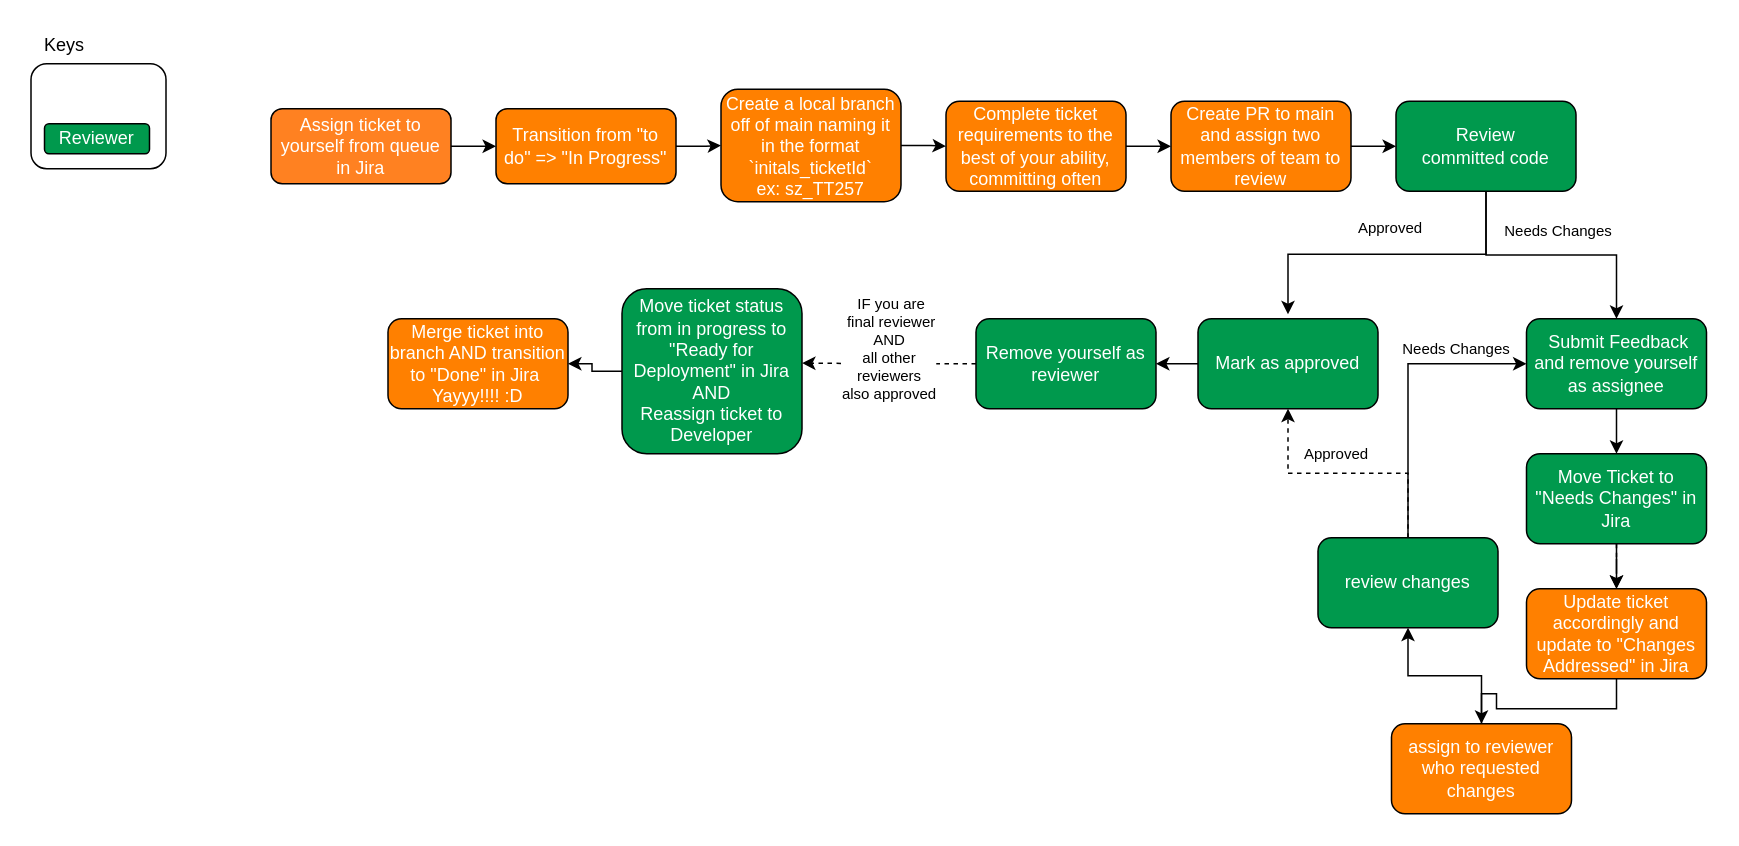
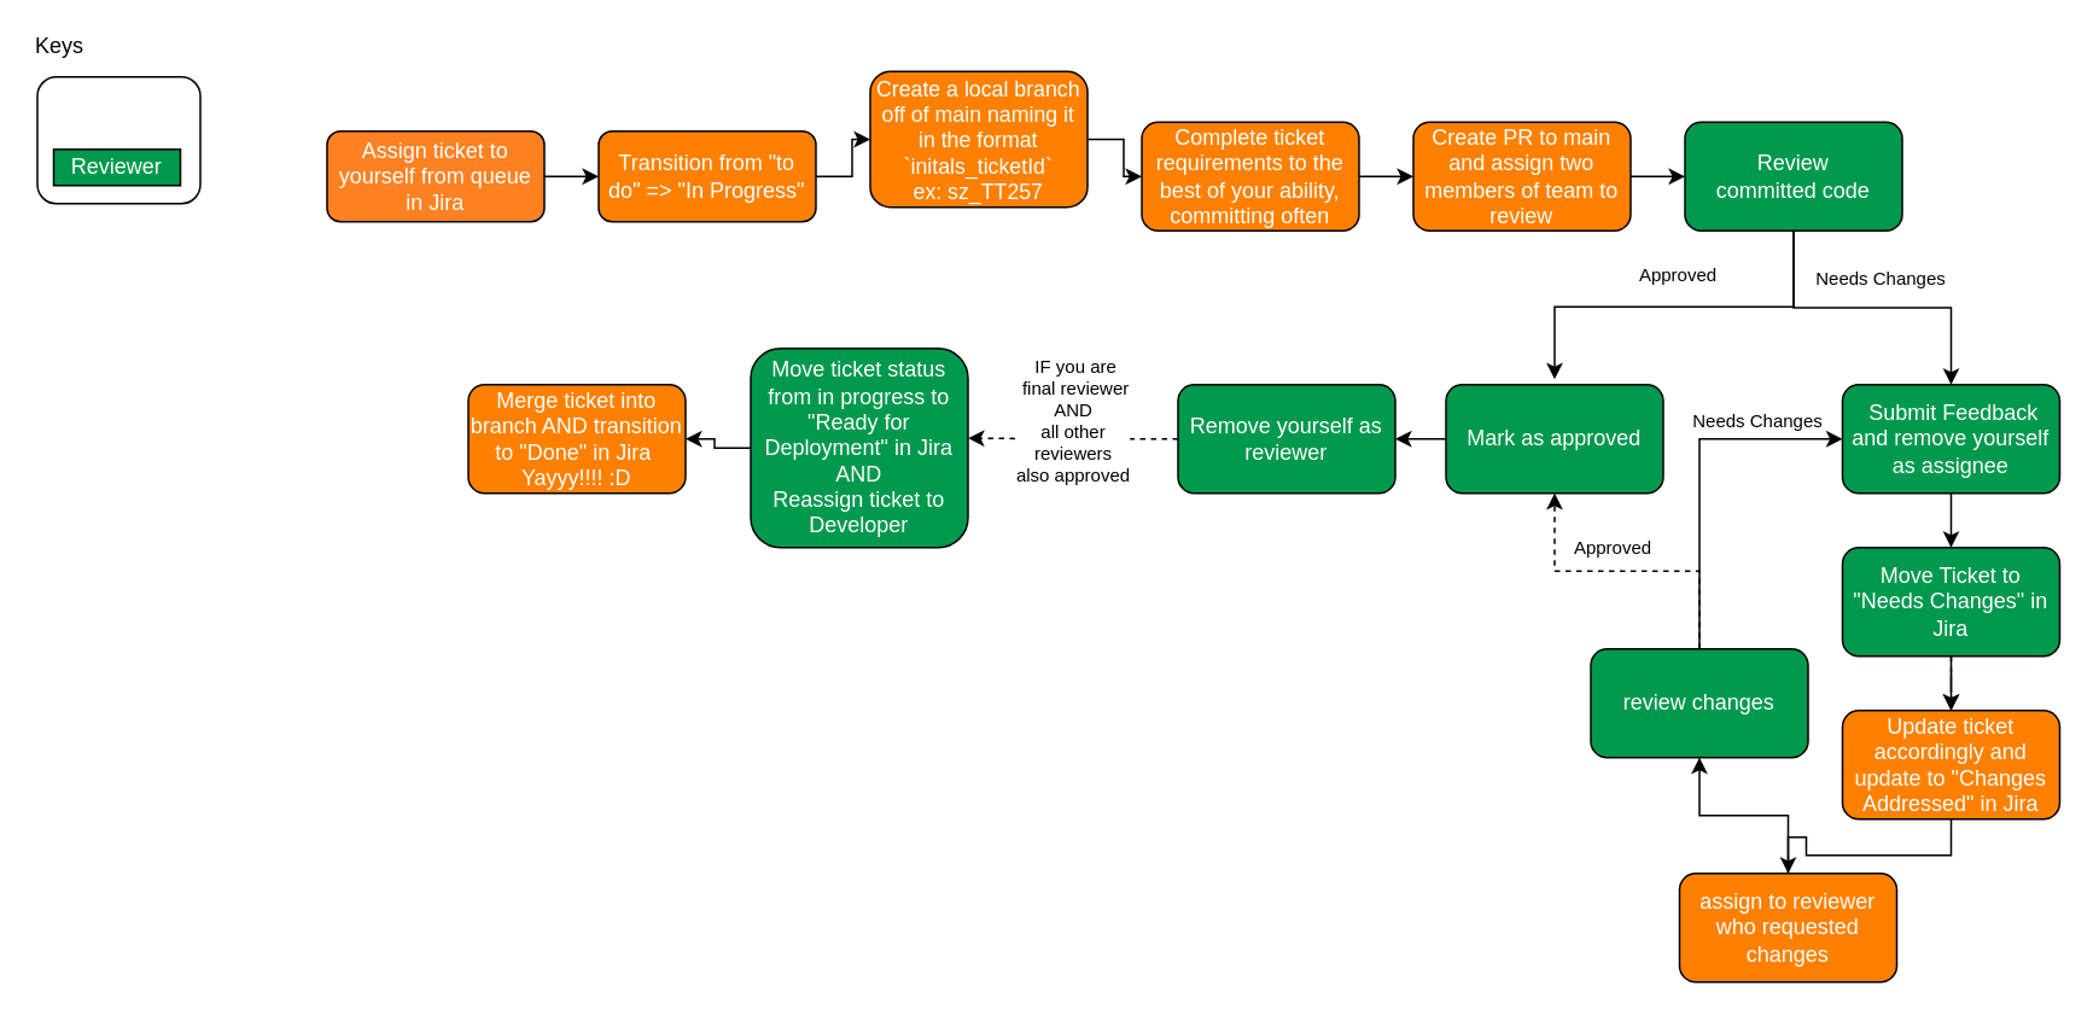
  <mxCell id="0" />
  <mxCell id="1" parent="0" />
  <mxCell id="2" style="edgeStyle=orthogonalEdgeStyle;rounded=0;orthogonalLoop=1;jettySize=auto;html=1;entryX=0;entryY=0.5;entryDx=0;entryDy=0;fontColor=#FFFFFF;" parent="1" source="3" target="5" edge="1"><mxGeometry relative="1" as="geometry" /></mxCell>
  <mxCell id="3" value="&lt;font color=&quot;#ffffff&quot;&gt;Assign ticket to yourself from queue in Jira&lt;/font&gt;" style="rounded=1;whiteSpace=wrap;html=1;fontSize=12;glass=0;strokeWidth=1;shadow=0;fillColor=#FF8121;" parent="1" vertex="1"><mxGeometry x="180" y="72" width="120" height="50" as="geometry" /></mxCell>
  <mxCell id="4" style="edgeStyle=orthogonalEdgeStyle;rounded=0;orthogonalLoop=1;jettySize=auto;html=1;fontColor=#000000;" edge="1" parent="1" source="5" target="10"><mxGeometry relative="1" as="geometry" /></mxCell>
  <mxCell id="5" value="&lt;span data-lucid-type=&quot;application/vnd.lucid.text&quot; data-lucid-content=&quot;{&amp;#34;t&amp;#34;:&amp;#34;Transition from \&amp;#34;to do\&amp;#34; =&amp;gt; \&amp;#34;In Progress\&amp;#34;&amp;#34;,&amp;#34;m&amp;#34;:[{&amp;#34;s&amp;#34;:0,&amp;#34;n&amp;#34;:&amp;#34;fc&amp;#34;,&amp;#34;v&amp;#34;:&amp;#34;Regular&amp;#34;,&amp;#34;e&amp;#34;:40},{&amp;#34;s&amp;#34;:0,&amp;#34;n&amp;#34;:&amp;#34;fid&amp;#34;,&amp;#34;v&amp;#34;:2,&amp;#34;e&amp;#34;:40},{&amp;#34;s&amp;#34;:0,&amp;#34;n&amp;#34;:&amp;#34;c&amp;#34;,&amp;#34;v&amp;#34;:&amp;#34;#ffffffff&amp;#34;,&amp;#34;e&amp;#34;:40}]}&quot;&gt;&lt;span style=&quot;color: #ffffff&quot;&gt;Transition from &quot;to do&quot; =&amp;gt; &quot;In Progress&quot;&lt;/span&gt;&lt;/span&gt;" style="rounded=1;whiteSpace=wrap;html=1;fontSize=12;glass=0;strokeWidth=1;shadow=0;fillColor=#FF8000;" parent="1" vertex="1"><mxGeometry x="330" y="72" width="120" height="50" as="geometry" /></mxCell>
  <mxCell id="6" value="" style="rounded=1;whiteSpace=wrap;html=1;fontColor=#FFFFFF;fillColor=#FFFFFF;" parent="1" vertex="1"><mxGeometry x="20" y="42" width="90" height="70" as="geometry" /></mxCell>
- <mxCell id="7" value="Reviewer" style="rounded=1;whiteSpace=wrap;html=1;fontColor=#FFFFFF;fillColor=#00994D;" parent="1" vertex="1"><mxGeometry x="29" y="82" width="70" height="20" as="geometry" /></mxCell>
- <mxCell id="8" value="Keys" style="text;html=1;resizable=0;autosize=1;align=center;verticalAlign=middle;points=[];fillColor=none;strokeColor=none;rounded=0;fontColor=#000000;shadow=0;" parent="1" vertex="1"><mxGeometry x="22" y="20" width="40" height="20" as="geometry" /></mxCell>
+ <mxCell id="7" value="Reviewer" style="whiteSpace=wrap;html=1;fontColor=#FFFFFF;fillColor=#00994D;rounded=0;" parent="1" vertex="1"><mxGeometry x="29" y="82" width="70" height="20" as="geometry" /></mxCell>
+ <mxCell id="8" value="Keys" style="text;html=1;resizable=0;autosize=1;align=center;verticalAlign=middle;points=[];fillColor=none;strokeColor=none;rounded=0;fontColor=#000000;shadow=0;" parent="1" vertex="1"><mxGeometry x="12" y="15" width="40" height="20" as="geometry" /></mxCell>
  <mxCell id="9" value="" style="edgeStyle=orthogonalEdgeStyle;rounded=0;orthogonalLoop=1;jettySize=auto;html=1;fontSize=10;fontColor=#000000;align=center;" edge="1" parent="1" source="10" target="12"><mxGeometry relative="1" as="geometry" /></mxCell>
- <mxCell id="10" value="&lt;span data-lucid-type=&quot;application/vnd.lucid.text&quot; data-lucid-content=&quot;{&amp;#34;t&amp;#34;:&amp;#34;Create a local branch off of main naming it in reference to the ticket number&amp;#34;,&amp;#34;m&amp;#34;:[{&amp;#34;s&amp;#34;:0,&amp;#34;n&amp;#34;:&amp;#34;c&amp;#34;,&amp;#34;v&amp;#34;:&amp;#34;#ffffffff&amp;#34;,&amp;#34;e&amp;#34;:77},{&amp;#34;s&amp;#34;:0,&amp;#34;n&amp;#34;:&amp;#34;fc&amp;#34;,&amp;#34;v&amp;#34;:&amp;#34;Regular&amp;#34;,&amp;#34;e&amp;#34;:77},{&amp;#34;s&amp;#34;:0,&amp;#34;n&amp;#34;:&amp;#34;fid&amp;#34;,&amp;#34;v&amp;#34;:2,&amp;#34;e&amp;#34;:77},{&amp;#34;s&amp;#34;:0,&amp;#34;n&amp;#34;:&amp;#34;s&amp;#34;,&amp;#34;v&amp;#34;:15.778,&amp;#34;e&amp;#34;:77}]}&quot;&gt;&lt;span style=&quot;color: #ffffff ; font-size: 11.833px&quot;&gt;Create a local branch off of main naming it in the format `initals_ticketId`&lt;br&gt;ex: sz_TT257&lt;br&gt;&lt;/span&gt;&lt;/span&gt;" style="rounded=1;whiteSpace=wrap;html=1;fontSize=12;glass=0;strokeWidth=1;shadow=0;fillColor=#FF8000;" vertex="1" parent="1"><mxGeometry x="480" y="59" width="120" height="75" as="geometry" /></mxCell>
+ <mxCell id="10" value="&lt;span data-lucid-type=&quot;application/vnd.lucid.text&quot; data-lucid-content=&quot;{&amp;#34;t&amp;#34;:&amp;#34;Create a local branch off of main naming it in reference to the ticket number&amp;#34;,&amp;#34;m&amp;#34;:[{&amp;#34;s&amp;#34;:0,&amp;#34;n&amp;#34;:&amp;#34;c&amp;#34;,&amp;#34;v&amp;#34;:&amp;#34;#ffffffff&amp;#34;,&amp;#34;e&amp;#34;:77},{&amp;#34;s&amp;#34;:0,&amp;#34;n&amp;#34;:&amp;#34;fc&amp;#34;,&amp;#34;v&amp;#34;:&amp;#34;Regular&amp;#34;,&amp;#34;e&amp;#34;:77},{&amp;#34;s&amp;#34;:0,&amp;#34;n&amp;#34;:&amp;#34;fid&amp;#34;,&amp;#34;v&amp;#34;:2,&amp;#34;e&amp;#34;:77},{&amp;#34;s&amp;#34;:0,&amp;#34;n&amp;#34;:&amp;#34;s&amp;#34;,&amp;#34;v&amp;#34;:15.778,&amp;#34;e&amp;#34;:77}]}&quot;&gt;&lt;span style=&quot;color: #ffffff ; font-size: 11.833px&quot;&gt;Create a local branch off of main naming it in the format `initals_ticketId`&lt;br&gt;ex: sz_TT257&lt;br&gt;&lt;/span&gt;&lt;/span&gt;" style="rounded=1;whiteSpace=wrap;html=1;fontSize=12;glass=0;strokeWidth=1;shadow=0;fillColor=#FF8000;" vertex="1" parent="1"><mxGeometry x="480" y="39" width="120" height="75" as="geometry" /></mxCell>
  <mxCell id="11" value="" style="edgeStyle=orthogonalEdgeStyle;rounded=0;orthogonalLoop=1;jettySize=auto;html=1;fontSize=10;fontColor=#000000;align=center;" edge="1" parent="1" source="12" target="14"><mxGeometry relative="1" as="geometry" /></mxCell>
  <mxCell id="12" value="&lt;span data-lucid-type=&quot;application/vnd.lucid.text&quot; data-lucid-content=&quot;{&amp;#34;t&amp;#34;:&amp;#34;Complete ticket requirements to the best of your ability, commiting often&amp;#34;,&amp;#34;m&amp;#34;:[{&amp;#34;s&amp;#34;:0,&amp;#34;n&amp;#34;:&amp;#34;fc&amp;#34;,&amp;#34;v&amp;#34;:&amp;#34;Regular&amp;#34;,&amp;#34;e&amp;#34;:73},{&amp;#34;s&amp;#34;:0,&amp;#34;n&amp;#34;:&amp;#34;fid&amp;#34;,&amp;#34;v&amp;#34;:2,&amp;#34;e&amp;#34;:73},{&amp;#34;s&amp;#34;:0,&amp;#34;n&amp;#34;:&amp;#34;c&amp;#34;,&amp;#34;v&amp;#34;:&amp;#34;#ffffffff&amp;#34;,&amp;#34;e&amp;#34;:73}]}&quot;&gt;&lt;font color=&quot;#ffffff&quot;&gt;Complete ticket requirements to the best of your ability, committing&amp;nbsp;often&lt;/font&gt;&lt;/span&gt;" style="rounded=1;whiteSpace=wrap;html=1;fontSize=12;glass=0;strokeWidth=1;shadow=0;fillColor=#FF8000;" vertex="1" parent="1"><mxGeometry x="630" y="67" width="120" height="60" as="geometry" /></mxCell>
  <mxCell id="13" value="" style="edgeStyle=orthogonalEdgeStyle;rounded=0;orthogonalLoop=1;jettySize=auto;html=1;fontSize=10;fontColor=#000000;align=center;" edge="1" parent="1" source="14" target="17"><mxGeometry relative="1" as="geometry" /></mxCell>
  <mxCell id="14" value="&lt;span data-lucid-type=&quot;application/vnd.lucid.text&quot; data-lucid-content=&quot;{&amp;#34;t&amp;#34;:&amp;#34;Create PR and assign two members of team to review&amp;#34;,&amp;#34;m&amp;#34;:[{&amp;#34;s&amp;#34;:0,&amp;#34;n&amp;#34;:&amp;#34;fc&amp;#34;,&amp;#34;v&amp;#34;:&amp;#34;Regular&amp;#34;,&amp;#34;e&amp;#34;:50},{&amp;#34;s&amp;#34;:0,&amp;#34;n&amp;#34;:&amp;#34;fid&amp;#34;,&amp;#34;v&amp;#34;:2,&amp;#34;e&amp;#34;:50},{&amp;#34;s&amp;#34;:0,&amp;#34;n&amp;#34;:&amp;#34;c&amp;#34;,&amp;#34;v&amp;#34;:&amp;#34;#ffffffff&amp;#34;,&amp;#34;e&amp;#34;:50}]}&quot;&gt;&lt;span style=&quot;color: #ffffff&quot;&gt;Create PR to main and assign two members of team to review&lt;/span&gt;&lt;/span&gt;" style="rounded=1;whiteSpace=wrap;html=1;fontSize=12;glass=0;strokeWidth=1;shadow=0;fillColor=#FF8000;" vertex="1" parent="1"><mxGeometry x="780" y="67" width="120" height="60" as="geometry" /></mxCell>
  <mxCell id="15" value="Needs Changes" style="edgeStyle=orthogonalEdgeStyle;rounded=0;orthogonalLoop=1;jettySize=auto;html=1;fontSize=10;fontColor=#000000;align=center;" edge="1" parent="1" source="17" target="19"><mxGeometry x="0.051" y="18" relative="1" as="geometry"><mxPoint y="1" as="offset" /></mxGeometry></mxCell>
  <mxCell id="16" value="Approved" style="edgeStyle=orthogonalEdgeStyle;rounded=0;orthogonalLoop=1;jettySize=auto;html=1;fontSize=10;fontColor=#000000;align=center;" edge="1" parent="1"><mxGeometry y="-17" relative="1" as="geometry"><mxPoint x="990" y="124" as="sourcePoint" /><mxPoint x="858" y="209" as="targetPoint" /><Array as="points"><mxPoint x="990" y="169" /><mxPoint x="858" y="169" /></Array><mxPoint y="-1" as="offset" /></mxGeometry></mxCell>
  <mxCell id="17" value="&lt;font color=&quot;#ffffff&quot;&gt;Review committed&amp;nbsp;code&lt;/font&gt;" style="rounded=1;whiteSpace=wrap;html=1;fontSize=12;glass=0;strokeWidth=1;shadow=0;fillColor=#00994D;" vertex="1" parent="1"><mxGeometry x="930" y="67" width="120" height="60" as="geometry" /></mxCell>
  <mxCell id="18" value="" style="edgeStyle=orthogonalEdgeStyle;rounded=0;orthogonalLoop=1;jettySize=auto;html=1;fontSize=10;fontColor=#000000;align=center;" edge="1" parent="1" source="19" target="28"><mxGeometry relative="1" as="geometry" /></mxCell>
  <mxCell id="19" value="&lt;font color=&quot;#ffffff&quot;&gt;&amp;nbsp;Submit Feedback and remove yourself as assignee&lt;/font&gt;" style="rounded=1;whiteSpace=wrap;html=1;fontSize=12;glass=0;strokeWidth=1;shadow=0;fillColor=#00994D;" vertex="1" parent="1"><mxGeometry x="1017" y="212" width="120" height="60" as="geometry" /></mxCell>
  <mxCell id="20" value="" style="edgeStyle=orthogonalEdgeStyle;rounded=0;orthogonalLoop=1;jettySize=auto;html=1;fontSize=10;fontColor=#000000;align=center;" edge="1" parent="1" source="21" target="23"><mxGeometry relative="1" as="geometry" /></mxCell>
  <mxCell id="21" value="&lt;font color=&quot;#ffffff&quot;&gt;Mark as approved&lt;/font&gt;" style="rounded=1;whiteSpace=wrap;html=1;fontSize=12;glass=0;strokeWidth=1;shadow=0;fillColor=#00994D;" vertex="1" parent="1"><mxGeometry x="798" y="212" width="120" height="60" as="geometry" /></mxCell>
  <mxCell id="22" value="&amp;nbsp;IF you are&lt;br&gt;&amp;nbsp;final reviewer&lt;br&gt;AND&lt;br&gt;all other&lt;br&gt;reviewers&lt;br&gt;also approved" style="edgeStyle=orthogonalEdgeStyle;rounded=0;orthogonalLoop=1;jettySize=auto;html=1;fontSize=10;fontColor=#000000;align=center;dashed=1;exitX=0;exitY=0.5;exitDx=0;exitDy=0;" edge="1" parent="1" source="23"><mxGeometry x="0.004" y="-10" relative="1" as="geometry"><mxPoint x="614" y="241.58" as="sourcePoint" /><mxPoint x="534" y="241.58" as="targetPoint" /><mxPoint as="offset" /></mxGeometry></mxCell>
  <mxCell id="23" value="&lt;font color=&quot;#ffffff&quot;&gt;Remove yourself as reviewer&lt;/font&gt;" style="rounded=1;whiteSpace=wrap;html=1;fontSize=12;glass=0;strokeWidth=1;shadow=0;fillColor=#00994D;" vertex="1" parent="1"><mxGeometry x="650" y="212" width="120" height="60" as="geometry" /></mxCell>
  <mxCell id="24" value="" style="edgeStyle=orthogonalEdgeStyle;rounded=0;orthogonalLoop=1;jettySize=auto;html=1;fontSize=10;fontColor=#000000;align=center;" edge="1" parent="1" source="25" target="36"><mxGeometry relative="1" as="geometry" /></mxCell>
  <mxCell id="25" value="&lt;font color=&quot;#ffffff&quot;&gt;Move ticket status from in progress to &quot;Ready for Deployment&quot; in Jira&lt;br&gt;AND&lt;br&gt;Reassign ticket to Developer&lt;br&gt;&lt;/font&gt;" style="rounded=1;whiteSpace=wrap;html=1;fontSize=12;glass=0;strokeWidth=1;shadow=0;fillColor=#00994D;" vertex="1" parent="1"><mxGeometry x="414" y="192" width="120" height="110" as="geometry" /></mxCell>
  <mxCell id="26" value="" style="edgeStyle=orthogonalEdgeStyle;rounded=0;orthogonalLoop=1;jettySize=auto;html=1;dashed=1;fontSize=10;fontColor=#000000;align=center;" edge="1" parent="1" source="28" target="30"><mxGeometry relative="1" as="geometry" /></mxCell>
  <mxCell id="27" value="" style="edgeStyle=orthogonalEdgeStyle;rounded=0;orthogonalLoop=1;jettySize=auto;html=1;fontSize=10;fontColor=#000000;align=center;" edge="1" parent="1" source="28" target="30"><mxGeometry relative="1" as="geometry" /></mxCell>
  <mxCell id="28" value="&lt;font color=&quot;#ffffff&quot;&gt;Move Ticket to &quot;Needs Changes&quot; in Jira&lt;/font&gt;" style="rounded=1;whiteSpace=wrap;html=1;fontSize=12;glass=0;strokeWidth=1;shadow=0;fillColor=#00994D;" vertex="1" parent="1"><mxGeometry x="1017" y="302" width="120" height="60" as="geometry" /></mxCell>
  <mxCell id="29" value="" style="edgeStyle=orthogonalEdgeStyle;rounded=0;orthogonalLoop=1;jettySize=auto;html=1;fontSize=10;fontColor=#000000;align=center;" edge="1" parent="1" source="30" target="32"><mxGeometry relative="1" as="geometry" /></mxCell>
  <mxCell id="30" value="&lt;font color=&quot;#ffffff&quot;&gt;Update ticket accordingly and update to &quot;Changes Addressed&quot; in Jira&lt;/font&gt;" style="rounded=1;whiteSpace=wrap;html=1;fontSize=12;glass=0;strokeWidth=1;shadow=0;fillColor=#FF8000;" vertex="1" parent="1"><mxGeometry x="1017" y="392" width="120" height="60" as="geometry" /></mxCell>
  <mxCell id="31" style="edgeStyle=orthogonalEdgeStyle;rounded=0;orthogonalLoop=1;jettySize=auto;html=1;fontSize=10;fontColor=#000000;align=center;" edge="1" parent="1" source="32" target="35"><mxGeometry relative="1" as="geometry" /></mxCell>
  <mxCell id="32" value="&lt;font color=&quot;#ffffff&quot;&gt;assign to reviewer who requested changes&lt;/font&gt;" style="rounded=1;whiteSpace=wrap;html=1;fontSize=12;glass=0;strokeWidth=1;shadow=0;fillColor=#FF8000;" vertex="1" parent="1"><mxGeometry x="927" y="482" width="120" height="60" as="geometry" /></mxCell>
  <mxCell id="33" value="Approved" style="edgeStyle=orthogonalEdgeStyle;rounded=0;orthogonalLoop=1;jettySize=auto;html=1;entryX=0.5;entryY=1;entryDx=0;entryDy=0;fontSize=10;fontColor=#000000;align=center;dashed=1;" edge="1" parent="1" source="35" target="21"><mxGeometry x="0.096" y="-13" relative="1" as="geometry"><mxPoint as="offset" /></mxGeometry></mxCell>
  <mxCell id="34" value="Needs Changes" style="edgeStyle=orthogonalEdgeStyle;rounded=0;orthogonalLoop=1;jettySize=auto;html=1;fontSize=10;fontColor=#000000;align=center;entryX=0;entryY=0.5;entryDx=0;entryDy=0;" edge="1" parent="1" source="35" target="19"><mxGeometry x="0.518" y="10" relative="1" as="geometry"><mxPoint x="970" y="242" as="targetPoint" /><Array as="points"><mxPoint x="938" y="242" /></Array><mxPoint as="offset" /></mxGeometry></mxCell>
  <mxCell id="35" value="&lt;font color=&quot;#ffffff&quot;&gt;review changes&lt;/font&gt;" style="rounded=1;whiteSpace=wrap;html=1;fontSize=12;glass=0;strokeWidth=1;shadow=0;fillColor=#00994D;" vertex="1" parent="1"><mxGeometry x="878" y="358" width="120" height="60" as="geometry" /></mxCell>
  <mxCell id="36" value="&lt;font color=&quot;#ffffff&quot;&gt;Merge ticket into branch AND transition to &quot;Done&quot; in Jira&amp;nbsp;&lt;br&gt;Yayyy!!!! :D&lt;br&gt;&lt;/font&gt;" style="rounded=1;whiteSpace=wrap;html=1;fontSize=12;glass=0;strokeWidth=1;shadow=0;fillColor=#FF8000;" vertex="1" parent="1"><mxGeometry x="258" y="212" width="120" height="60" as="geometry" /></mxCell>
